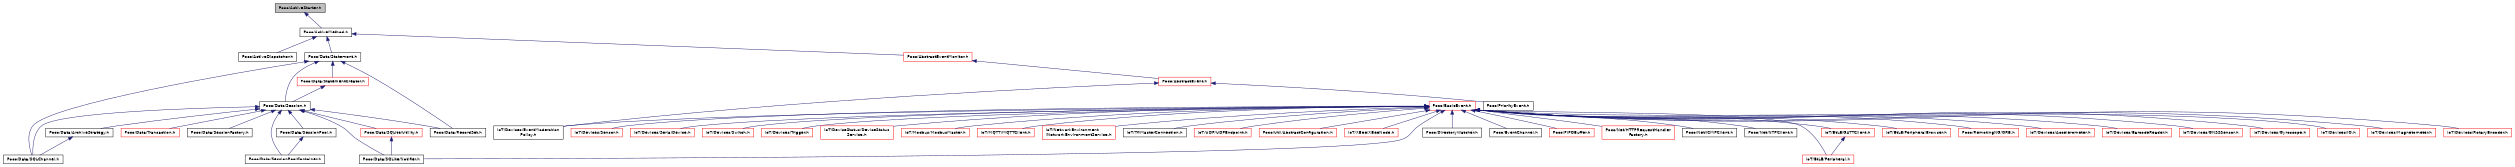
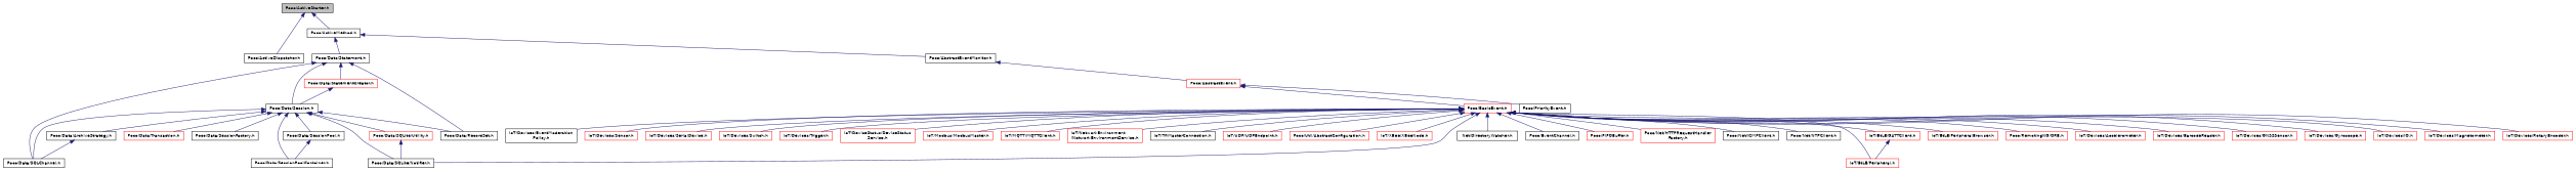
  digraph {
    node [color=red fillcolor=white fontname=Helvetica fontsize=10 shape=record style=filled]
    edge [color=midnightblue dir=back fontname=Helvetica fontsize=10 labelfontname=Helvetica labelfontsize=10 style=solid]
    n1 [color=black fillcolor=grey75 fontcolor=black height=0.2 label="Poco/ActiveStarter.h" width=0.4]
    n2 [color=black height=0.2 label="Poco/ActiveMethod.h" width=0.4]
    n3 [color=black height=0.2 label="Poco/ActiveDispatcher.h" width=0.4]
-   n4 [height=0.2 label="Poco/AbstractEventMonitor.h" width=0.4]
+   n4 [color=black height=0.2 label="Poco/AbstractEventMonitor.h" width=0.4]
    n5 [color=black height=0.2 label="Poco/Data/Statement.h" width=0.4]
    n6 [height=0.2 label="Poco/AbstractEvent.h" width=0.4]
    n7 [color=black height=0.2 label="Poco/Data/Session.h" width=0.4]
    n8 [color=black height=0.2 label="Poco/Data/SQLChannel.h" width=0.4]
    n9 [color=black height=0.2 label="Poco/Data/RecordSet.h" width=0.4]
    n10 [height=0.2 label="Poco/Data/StatementCreator.h" width=0.4]
    n11 [height=0.2 label="Poco/BasicEvent.h" width=0.4]
    n12 [color=black height=0.2 label="Poco/PriorityEvent.h" width=0.4]
    n13 [height=0.2 label="IoT/BtLE/GATTClient.h" width=0.4]
    n14 [height=0.2 label="IoT/BtLE/Peripheral.h" width=0.4]
    n15 [height=0.2 label="IoT/BtLE/PeripheralBrowser.h" width=0.4]
    n16 [height=0.2 label="Poco/RemotingNG/ORB.h" width=0.4]
    n17 [height=0.2 label="IoT/Devices/Accelerometer.h" width=0.4]
    n18 [height=0.2 label="IoT/Devices/BarcodeReader.h" width=0.4]
    n19 [color=black height=0.2 label="IoT/Devices/EventModeration\lPolicy.h" width=0.4]
    n20 [height=0.2 label="IoT/Devices/GNSSSensor.h" width=0.4]
    n21 [height=0.2 label="IoT/Devices/Gyroscope.h" width=0.4]
    n22 [height=0.2 label="IoT/Devices/IO.h" width=0.4]
    n23 [height=0.2 label="IoT/Devices/Magnetometer.h" width=0.4]
    n24 [height=0.2 label="IoT/Devices/RotaryEncoder.h" width=0.4]
    n25 [height=0.2 label="IoT/Devices/Sensor.h" width=0.4]
    n26 [height=0.2 label="IoT/Devices/SerialDevice.h" width=0.4]
    n27 [height=0.2 label="IoT/Devices/Switch.h" width=0.4]
    n28 [height=0.2 label="IoT/Devices/Trigger.h" width=0.4]
    n29 [height=0.2 label="IoT/DeviceStatus/DeviceStatus\lService.h" width=0.4]
    n30 [height=0.2 label="IoT/Modbus/ModbusMaster.h" width=0.4]
    n31 [height=0.2 label="IoT/MQTT/MQTTClient.h" width=0.4]
    n32 [height=0.2 label="IoT/NetworkEnvironment\l/NetworkEnvironmentService.h" width=0.4]
    n33 [color=black height=0.2 label="IoT/Tf/MasterConnection.h" width=0.4]
    n34 [height=0.2 label="IoT/UDP/UDPEndpoint.h" width=0.4]
    n35 [height=0.2 label="Poco/Util/AbstractConfiguration.h" width=0.4]
    n36 [height=0.2 label="IoT/XBee/XBeeNode.h" width=0.4]
    n37 [color=black height=0.2 label="Poco/Data/SQLite/Notifier.h" width=0.4]
-   n38 [color=black height=0.2 label="Poco/DirectoryWatcher.h" width=0.4]
+   n38 [color=black height=0.2 label="Net/DirectoryWatcher.h" width=0.4]
    n39 [color=black height=0.2 label="Poco/EventChannel.h" width=0.4]
    n40 [height=0.2 label="Poco/FIFOBuffer.h" width=0.4]
    n41 [height=0.2 label="Poco/Net/HTTPRequestHandler\lFactory.h" width=0.4]
    n42 [color=black height=0.2 label="Poco/Net/ICMPClient.h" width=0.4]
    n43 [color=black height=0.2 label="Poco/Net/NTPClient.h" width=0.4]
    n44 [color=black height=0.2 label="Poco/Data/ArchiveStrategy.h" width=0.4]
    n45 [height=0.2 label="Poco/Data/Transaction.h" width=0.4]
    n46 [color=black height=0.2 label="Poco/Data/SessionFactory.h" width=0.4]
    n47 [color=black height=0.2 label="Poco/Data/SessionPool.h" width=0.4]
    n48 [color=black height=0.2 label="Poco/Data/SessionPoolContainer.h" width=0.4]
    n49 [height=0.2 label="Poco/Data/SQLite/Utility.h" width=0.4]
    n1 -> n2
-   n2 -> n3
+   n1 -> n3
    n2 -> n4
    n2 -> n5
    n4 -> n6
    n5 -> n7
    n5 -> n8
    n5 -> n9
    n5 -> n10
-   n6 -> n19
+   n6 -> n11
    n6 -> n12
    n7 -> n8
    n7 -> n9
    n7 -> n37
    n7 -> n44
    n7 -> n45
    n7 -> n46
    n7 -> n47
    n7 -> n48
    n7 -> n49
    n10 -> n7
    n11 -> n13
    n11 -> n14
    n11 -> n15
    n11 -> n16
    n11 -> n17
    n11 -> n18
    n11 -> n19
    n11 -> n20
    n11 -> n21
    n11 -> n22
    n11 -> n23
    n11 -> n24
    n11 -> n25
    n11 -> n26
    n11 -> n27
    n11 -> n28
    n11 -> n29
    n11 -> n30
    n11 -> n31
    n11 -> n32
    n11 -> n33
    n11 -> n34
    n11 -> n35
    n11 -> n36
    n11 -> n37
    n11 -> n38
    n11 -> n39
    n11 -> n40
    n11 -> n41
    n11 -> n42
    n11 -> n43
    n13 -> n14
    n44 -> n8
    n47 -> n48
    n49 -> n37
  }
